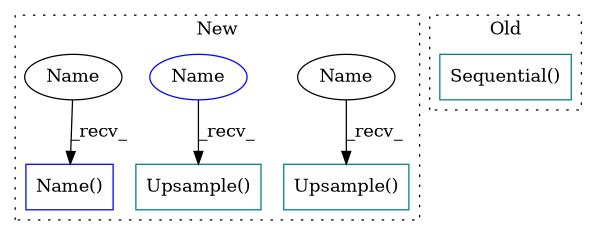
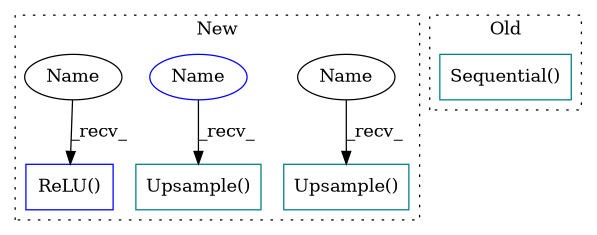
  digraph {
    node [a=75 l=2 s=782 shape=box color=teal]
    n1 [l=27 label="Upsample()"]
-   n2 [l=9 label="Name()" s=767 color=blue]
+   n2 [l=9 label="ReLU()" s=767 color=blue]
    n3 [l=27 label="Upsample()" s=977]
    n4 [a=87 label=Name shape=ellipse color=black]
    n5 [a=87 label=Name s=977 shape=ellipse color=blue]
    n6 [a=87 label=Name s=767 shape=ellipse color=black]
    n7 [l="18,4" label="Sequential()" s="702,888"]
    subgraph cluster_1 {
      label=New
      style=dotted
      n1
      n2
      n3
      n4
      n5
      n6
    }
    subgraph cluster_2 {
      label=Old
      style=dotted
      n7
    }
    n4 -> n1 [label=_recv_]
    n5 -> n3 [label=_recv_]
    n6 -> n2 [label=_recv_]
  }
